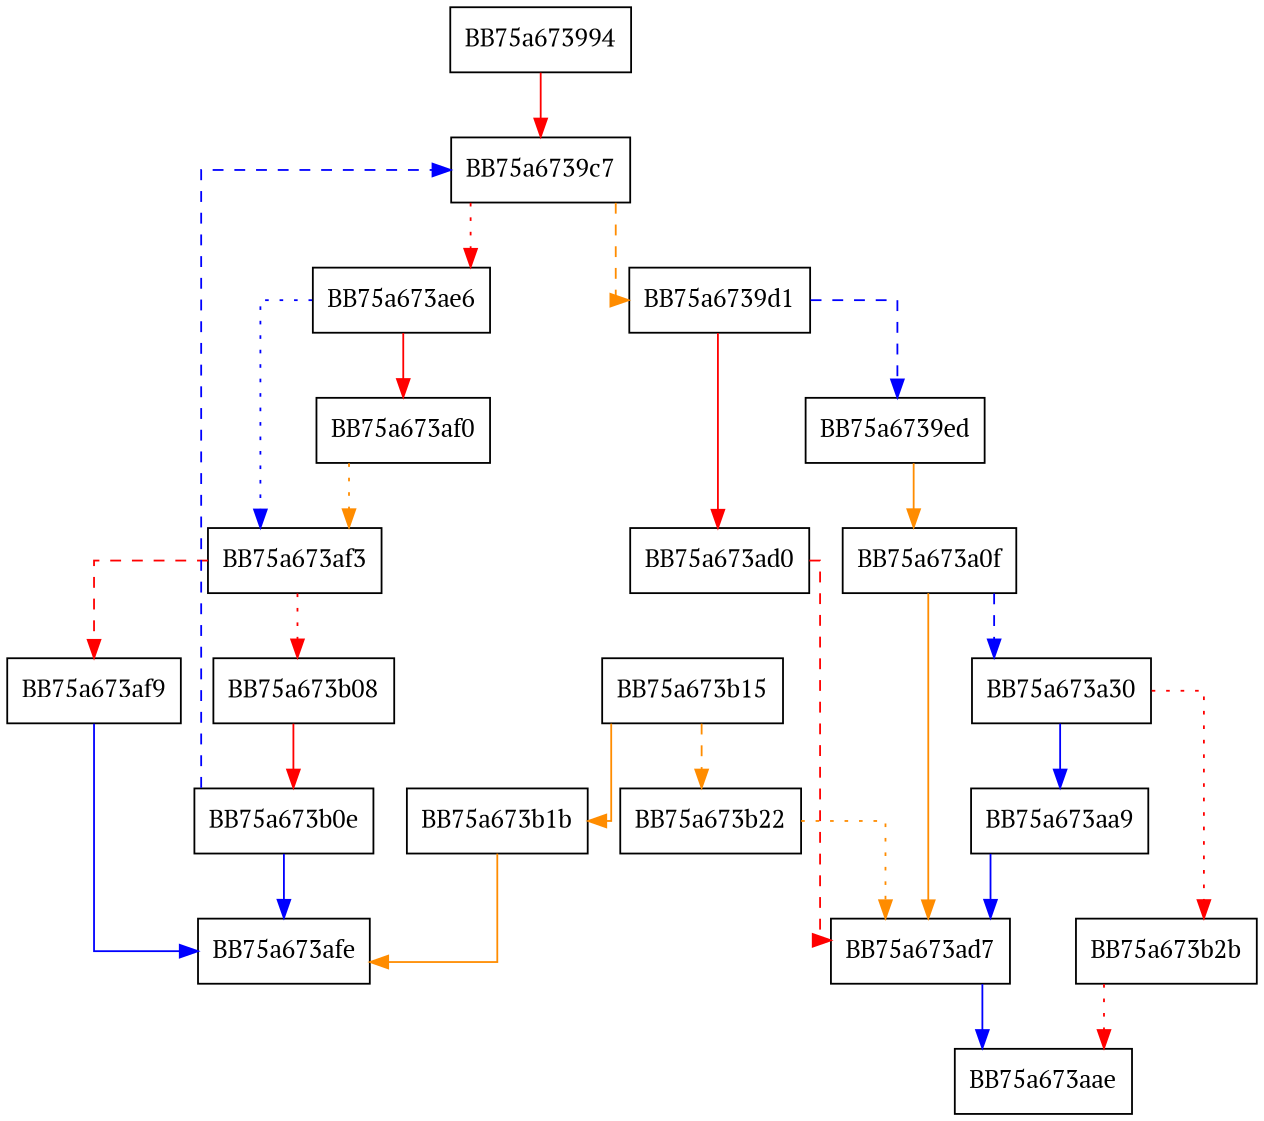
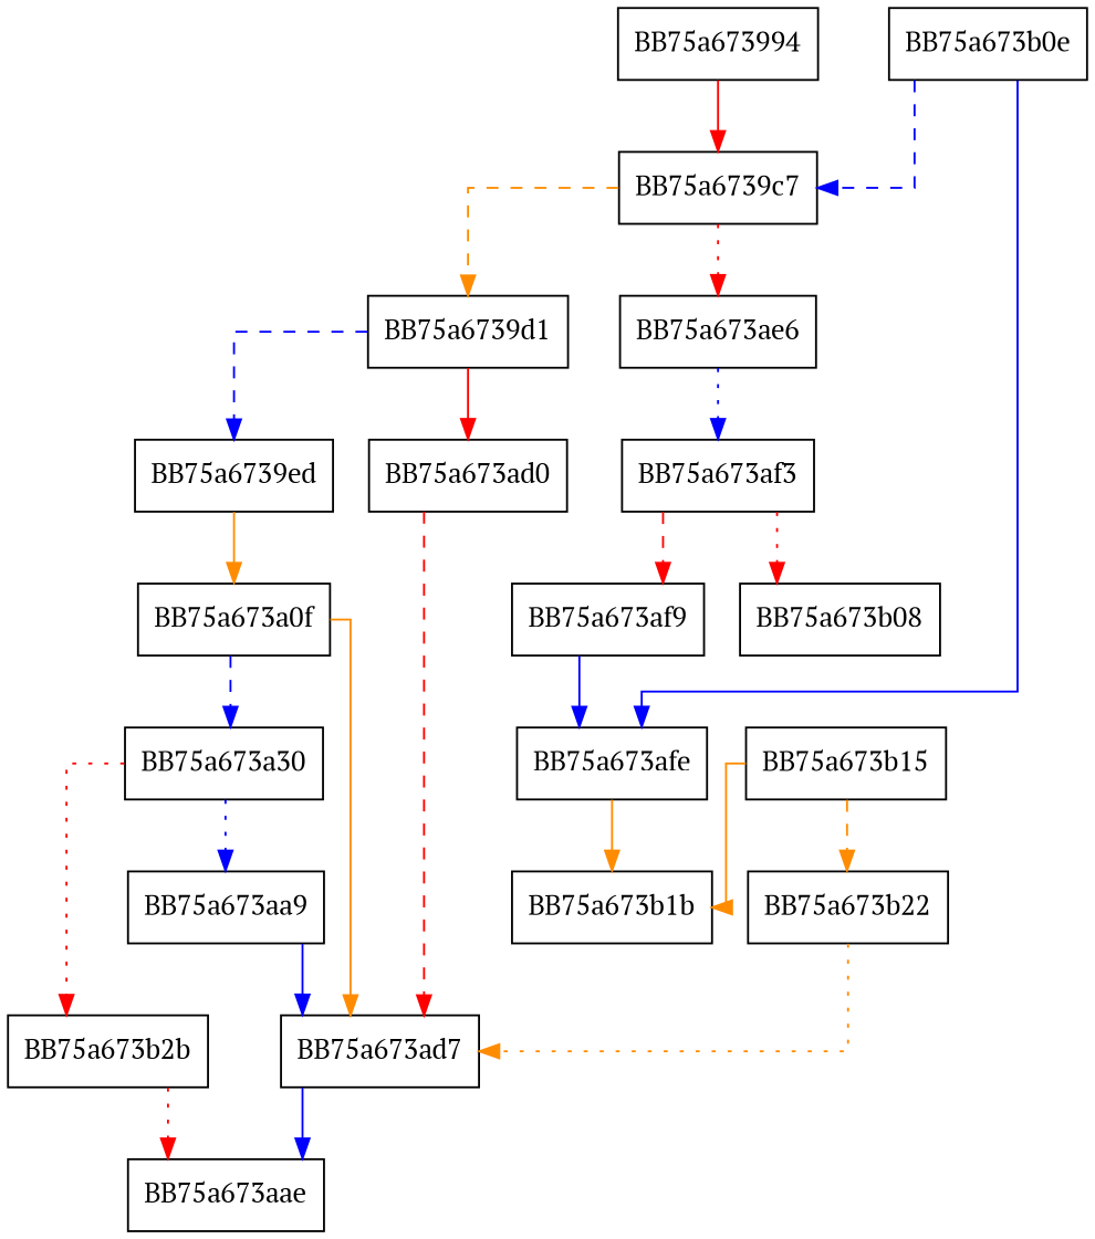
  digraph {
    fontname="PT Serif"
    splines=ortho
    node [fontname="PT Serif" shape=box]
    edge [color=red fontname="PT Serif" style=solid]
    BB75a673994
    BB75a6739c7
    BB75a673ae6
    BB75a6739d1
    BB75a673af3
-   BB75a673af0
    BB75a673ad0
    BB75a6739ed
    BB75a673b08
    BB75a673af9
    BB75a673ad7
    BB75a673a0f
    BB75a673aae
    BB75a673a30
    BB75a673b2b
    BB75a673aa9
    BB75a673b0e
    BB75a673afe
    BB75a673b15
    BB75a673b22
    BB75a673b1b
    BB75a673994 -> BB75a6739c7
    BB75a6739c7 -> BB75a673ae6 [style=dotted]
    BB75a6739c7 -> BB75a6739d1 [color=darkorange style=dashed]
    BB75a673ae6 -> BB75a673af3 [color=blue style=dotted]
-   BB75a673ae6 -> BB75a673af0
    BB75a6739d1 -> BB75a673ad0
    BB75a6739d1 -> BB75a6739ed [color=blue style=dashed]
    BB75a673af3 -> BB75a673b08 [style=dotted]
    BB75a673af3 -> BB75a673af9 [style=dashed]
-   BB75a673af0 -> BB75a673af3 [color=darkorange style=dotted]
    BB75a673ad0 -> BB75a673ad7 [style=dashed]
    BB75a6739ed -> BB75a673a0f [color=darkorange]
-   BB75a673b08 -> BB75a673b0e
    BB75a673af9 -> BB75a673afe [color=blue]
    BB75a673ad7 -> BB75a673aae [color=blue]
    BB75a673a0f -> BB75a673ad7 [color=darkorange]
    BB75a673a0f -> BB75a673a30 [color=blue style=dashed]
    BB75a673a30 -> BB75a673b2b [style=dotted]
-   BB75a673a30 -> BB75a673aa9 [color=blue]
+   BB75a673a30 -> BB75a673aa9 [color=blue style=dotted]
    BB75a673b2b -> BB75a673aae [style=dotted]
    BB75a673aa9 -> BB75a673ad7 [color=blue]
    BB75a673b0e -> BB75a6739c7 [color=blue style=dashed]
    BB75a673b0e -> BB75a673afe [color=blue]
    BB75a673b15 -> BB75a673b22 [color=darkorange style=dashed]
    BB75a673b15 -> BB75a673b1b [color=darkorange]
    BB75a673b22 -> BB75a673ad7 [color=darkorange style=dotted]
-   BB75a673b1b -> BB75a673afe [color=darkorange]
+   BB75a673afe -> BB75a673b1b [color=darkorange]
  }
